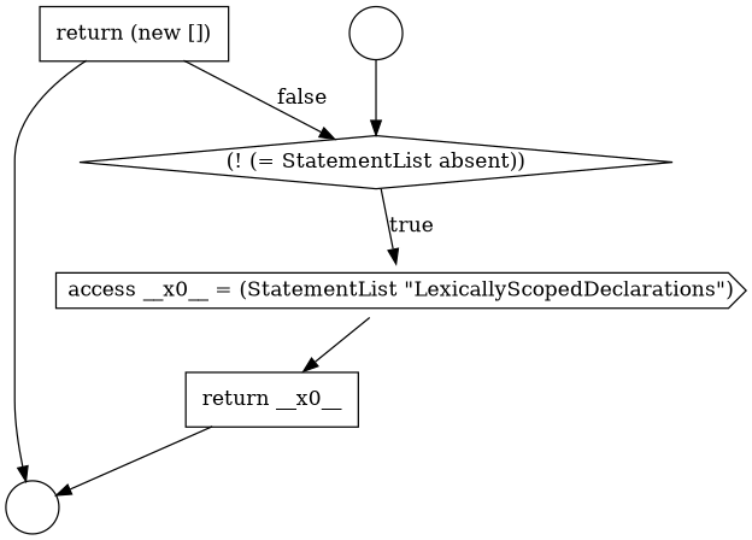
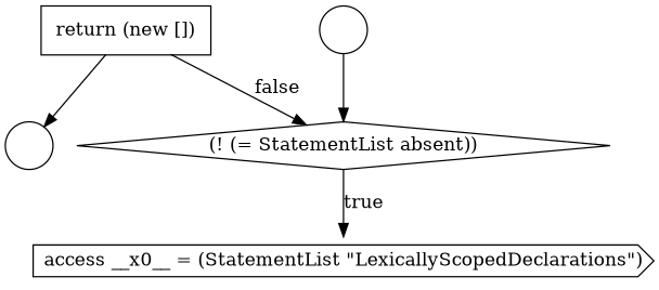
  digraph {
    node [color=black fillcolor=white shape=none style=filled]
    edge [color=black]
    n1 [label=<<font color="black">(! (= StatementList absent))</font>> shape=diamond]
    n2 [label=<<font color="black">access __x0__ = (StatementList &quot;LexicallyScopedDeclarations&quot;)</font>> shape=cds]
    n3 [label=<<font color="black">     <table border="0" cellborder="1" cellspacing="0" cellpadding="10">       <tr><td align="left">return (new [])</td></tr>     </table>   </font>> margin=0]
    n4 [label=" " shape=circle]
-   n5 [label=<<font color="black">     <table border="0" cellborder="1" cellspacing="0" cellpadding="10">       <tr><td align="left">return __x0__</td></tr>     </table>   </font>> margin=0]
    n6 [label=" " shape=circle]
    n1 -> n2 [label=<<font color="black">true</font>>]
-   n2 -> n5
    n3 -> n1 [label=<<font color="black">false</font>>]
    n3 -> n4
-   n5 -> n4
    n6 -> n1
  }
